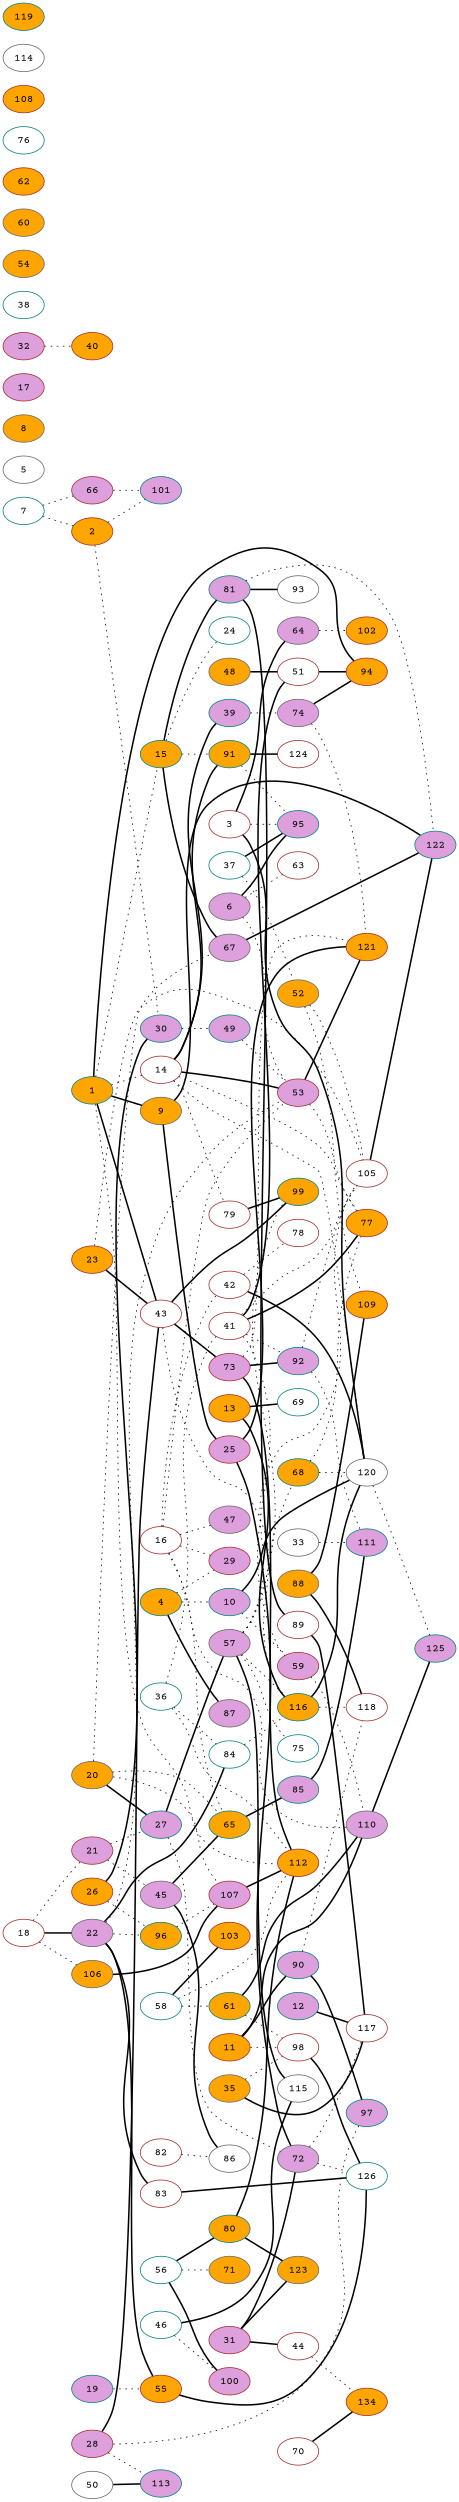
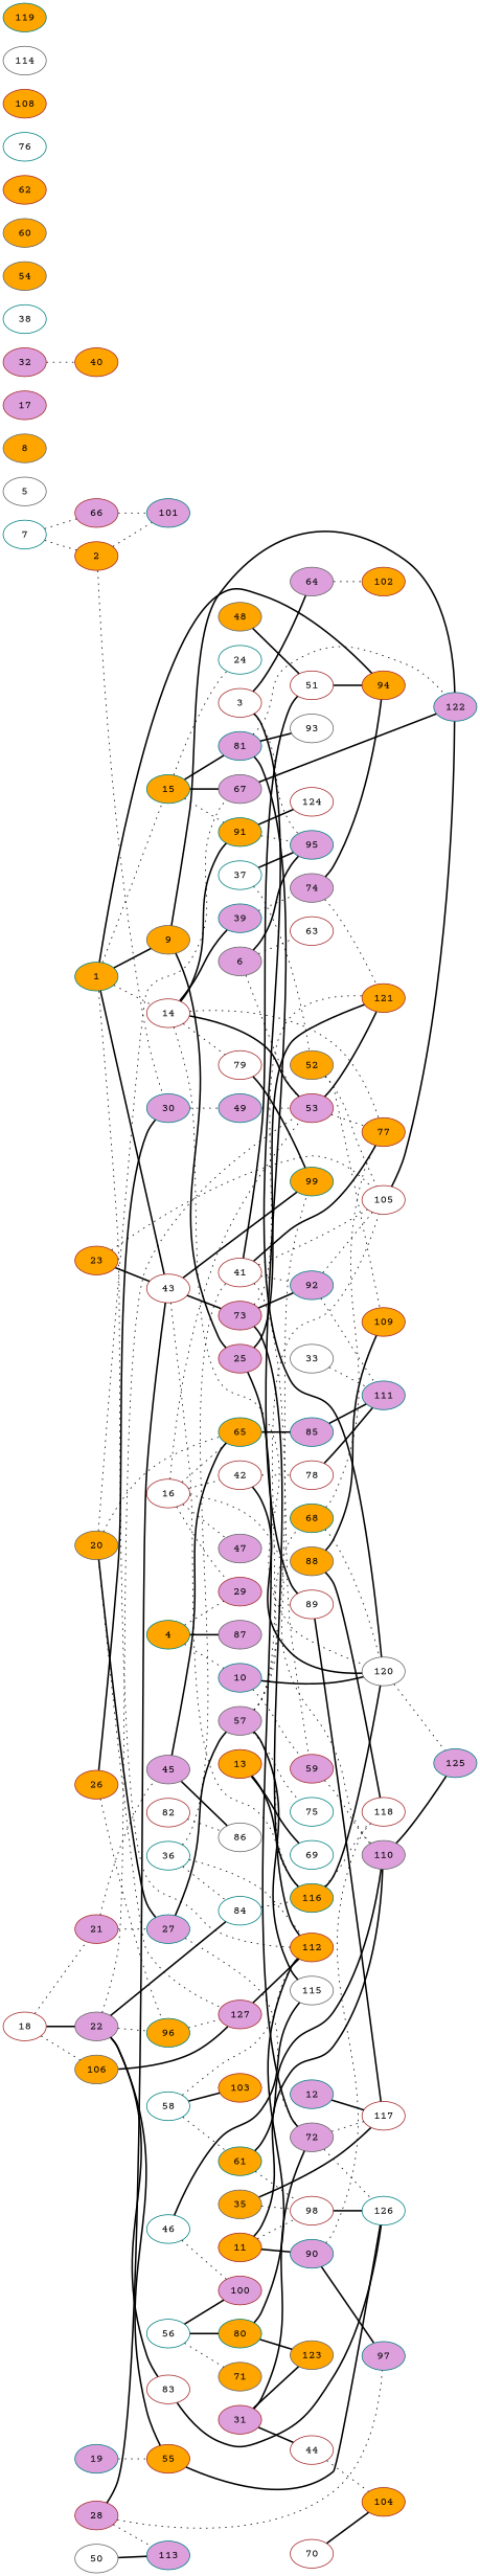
  graph {
    fontname="Courier Prime"
    rankdir=LR
    node [color=brown fillcolor=white fontname="Courier Prime" style=filled]
    edge [fontname="Courier Prime" style=dotted]
    1 [color=teal fillcolor=orange]
    9 [color=gray40 fillcolor=orange]
    14
    15 [color=teal fillcolor=orange]
    43
    94 [fillcolor=orange]
    112 [fillcolor=orange]
    25 [fillcolor=plum]
    122 [color=teal fillcolor=plum]
    120 [color=gray40]
    53 [fillcolor=plum]
    39 [color=teal fillcolor=plum]
    77 [fillcolor=orange]
    79
    91 [color=teal fillcolor=orange]
    24 [color=teal]
    67 [color=gray40 fillcolor=plum]
    81 [color=teal fillcolor=plum]
    116 [color=teal fillcolor=orange]
    73 [fillcolor=plum]
    99 [color=teal fillcolor=orange]
    2 [fillcolor=orange]
    30 [color=teal fillcolor=plum]
    101 [color=teal fillcolor=plum]
    49 [color=teal fillcolor=plum]
    3
    64 [color=gray40 fillcolor=plum]
    95 [color=teal fillcolor=plum]
    102 [fillcolor=orange]
    125 [color=teal fillcolor=plum]
    4 [color=teal fillcolor=orange]
    10 [color=teal fillcolor=plum]
    29 [fillcolor=plum]
    87 [color=gray40 fillcolor=plum]
    59 [fillcolor=plum]
    5 [color=gray40]
    6 [color=gray40 fillcolor=plum]
    63
    121 [fillcolor=orange]
    7 [color=teal]
    66 [fillcolor=plum]
    8 [color=gray40 fillcolor=orange]
    72 [color=gray40 fillcolor=plum]
    110 [color=gray40 fillcolor=plum]
    11 [fillcolor=orange]
    90 [color=teal fillcolor=plum]
    98
    97 [color=teal fillcolor=plum]
    118
    126 [color=teal]
    12 [color=teal fillcolor=plum]
    117
    13 [fillcolor=orange]
    69 [color=teal]
    74 [color=gray40 fillcolor=plum]
    124
    89
    93 [color=gray40]
    16
    42
    47 [color=gray40 fillcolor=plum]
    65 [color=teal fillcolor=orange]
    78
    85 [color=teal fillcolor=plum]
    17 [fillcolor=plum]
    18
    21 [fillcolor=plum]
    22 [color=gray40 fillcolor=plum]
    106 [color=gray40 fillcolor=orange]
    27 [color=teal fillcolor=plum]
    45 [color=gray40 fillcolor=plum]
    55 [fillcolor=orange]
    83
    84 [color=teal]
    96 [color=teal fillcolor=orange]
-   107 [fillcolor=plum]
+   107 [fillcolor=plum label=127]
    19 [color=teal fillcolor=plum]
    20 [color=gray40 fillcolor=orange]
    57 [color=gray40 fillcolor=plum]
    86 [color=gray40]
    23 [fillcolor=orange]
    105
    26 [fillcolor=orange]
    115 [color=gray40]
    68 [color=teal fillcolor=orange]
    75 [color=teal]
    28 [fillcolor=plum]
    113 [color=teal fillcolor=plum]
    31 [fillcolor=plum]
    44
    123 [color=gray40 fillcolor=orange]
-   104 [fillcolor=orange label=134]
+   104 [fillcolor=orange]
    40 [fillcolor=orange]
    32 [fillcolor=plum]
    33 [color=gray40]
    111 [color=teal fillcolor=plum]
    35 [color=gray40 fillcolor=orange]
    36 [color=teal]
    41
    51
    92 [color=teal fillcolor=plum]
    37 [color=teal]
    52 [color=gray40 fillcolor=orange]
    109 [fillcolor=orange]
    38 [color=teal]
    46 [color=teal]
    100 [fillcolor=plum]
    48 [color=gray40 fillcolor=orange]
    50 [color=gray40]
    54 [color=gray40 fillcolor=orange]
    56 [color=teal]
    71 [color=gray40 fillcolor=orange]
    80 [color=teal fillcolor=orange]
    58 [color=teal]
    61 [color=teal fillcolor=orange]
    103 [fillcolor=orange]
    60 [color=gray40 fillcolor=orange]
    62 [fillcolor=orange]
    70
    76 [color=teal]
    82
    88 [color=gray40 fillcolor=orange]
    108 [fillcolor=orange]
    114 [color=gray40]
    119 [color=teal fillcolor=orange]
    1 -- 9 [style=bold]
    1 -- 14
    1 -- 15
    1 -- 43 [style=bold]
    1 -- 94 [style=bold]
    1 -- 112
    9 -- 25 [style=bold]
    9 -- 122 [style=bold]
    14 -- 120
    14 -- 53 [style=bold]
    14 -- 39 [style=bold]
    14 -- 77
    14 -- 79
    14 -- 91 [style=bold]
    15 -- 91
    15 -- 24
    15 -- 67 [style=bold]
    15 -- 81 [style=bold]
    43 -- 116
    43 -- 73 [style=bold]
    43 -- 99 [style=bold]
    25 -- 121 [style=bold]
    25 -- 72 [style=bold]
    120 -- 125
    53 -- 77
    53 -- 121 [style=bold]
    39 -- 74
    79 -- 99 [style=bold]
    91 -- 95
    91 -- 124 [style=bold]
    67 -- 122 [style=bold]
    81 -- 122
    81 -- 89 [style=bold]
    81 -- 93 [style=bold]
    116 -- 120 [style=bold]
    116 -- 118
    73 -- 112 [style=bold]
    73 -- 121
    73 -- 92 [style=bold]
    2 -- 30
    2 -- 101
    30 -- 49
    49 -- 53
    3 -- 120 [style=bold]
    3 -- 64 [style=bold]
    3 -- 95
    64 -- 102
    4 -- 10
    4 -- 29
    4 -- 87 [style=bold]
    10 -- 120 [style=bold]
    10 -- 59
    59 -- 110
    6 -- 53
    6 -- 95 [style=bold]
    6 -- 63
    7 -- 2
    7 -- 66
    66 -- 101
    72 -- 126
    72 -- 117
    110 -- 125 [style=bold]
    11 -- 110 [style=bold]
    11 -- 90 [style=bold]
    11 -- 98
    90 -- 97 [style=bold]
    90 -- 118
    98 -- 126 [style=bold]
    12 -- 117 [style=bold]
    13 -- 116 [style=bold]
    13 -- 69 [style=bold]
    74 -- 94 [style=bold]
    74 -- 121
    89 -- 117 [style=bold]
    16 -- 53
    16 -- 29
    16 -- 110
    16 -- 42
    16 -- 47
    16 -- 65
    42 -- 120 [style=bold]
    42 -- 78
    65 -- 85 [style=bold]
+   78 -- 111 [style=bold]
    85 -- 111 [style=bold]
    18 -- 21
    18 -- 22 [style=bold]
    18 -- 106
    21 -- 27
    21 -- 45
    22 -- 53
    22 -- 55 [style=bold]
    22 -- 83 [style=bold]
    22 -- 84 [style=bold]
    22 -- 96
    106 -- 107 [style=bold]
    27 -- 72
    27 -- 57 [style=bold]
    45 -- 65 [style=bold]
    45 -- 86 [style=bold]
    55 -- 126 [style=bold]
    83 -- 126 [style=bold]
    84 -- 116
    96 -- 107
    107 -- 112 [style=bold]
    19 -- 55
    20 -- 67
    20 -- 65
    20 -- 27 [style=bold]
    20 -- 107
    57 -- 116
    57 -- 99
    57 -- 105
    57 -- 115 [style=bold]
    57 -- 68
    57 -- 75
    23 -- 43 [style=bold]
    23 -- 105
    105 -- 122 [style=bold]
    26 -- 30 [style=bold]
    26 -- 96
    68 -- 120
    68 -- 77
    28 -- 43 [style=bold]
    28 -- 97
    28 -- 113
    31 -- 72 [style=bold]
    31 -- 44 [style=bold]
    31 -- 123 [style=bold]
    44 -- 104
    32 -- 40
    33 -- 111
    35 -- 98
    35 -- 117 [style=bold]
    36 -- 112
    36 -- 84
    36 -- 41
    41 -- 77 [style=bold]
    41 -- 59
    41 -- 105
    41 -- 51 [style=bold]
    41 -- 92
    51 -- 94 [style=bold]
    92 -- 105
    92 -- 111
    37 -- 95 [style=bold]
    37 -- 52
    52 -- 105
    52 -- 109
    46 -- 115 [style=bold]
    46 -- 100
    48 -- 51 [style=bold]
    50 -- 113 [style=bold]
    56 -- 100 [style=bold]
    56 -- 71
    56 -- 80 [style=bold]
    80 -- 112 [style=bold]
    80 -- 123 [style=bold]
    58 -- 112
    58 -- 61
    58 -- 103 [style=bold]
    61 -- 110 [style=bold]
    61 -- 98
    70 -- 104 [style=bold]
    82 -- 86
    88 -- 118 [style=bold]
    88 -- 109 [style=bold]
  }
